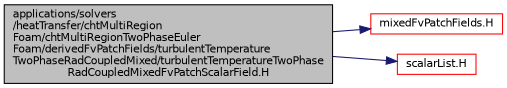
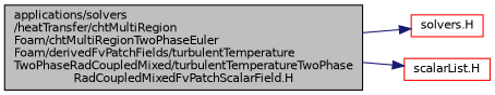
  digraph {
    rankdir=LR
    node [color=red fontname=Helvetica fontsize=10 shape=record]
    edge [color=midnightblue fontname=Helvetica fontsize=10 labelfontname=Helvetica labelfontsize=10 style=solid]
    n1 [color=black fillcolor=grey75 fontcolor=black height=0.2 label="applications/solvers\l/heatTransfer/chtMultiRegion\lFoam/chtMultiRegionTwoPhaseEuler\lFoam/derivedFvPatchFields/turbulentTemperature\lTwoPhaseRadCoupledMixed/turbulentTemperatureTwoPhase\lRadCoupledMixedFvPatchScalarField.H" style=filled width=0.4]
-   n2 [height=0.2 label="mixedFvPatchFields.H" width=0.4]
+   n2 [height=0.2 label="solvers.H" width=0.4]
    n3 [height=0.2 label="scalarList.H" width=0.4]
    n1 -> n2
    n1 -> n3
  }
